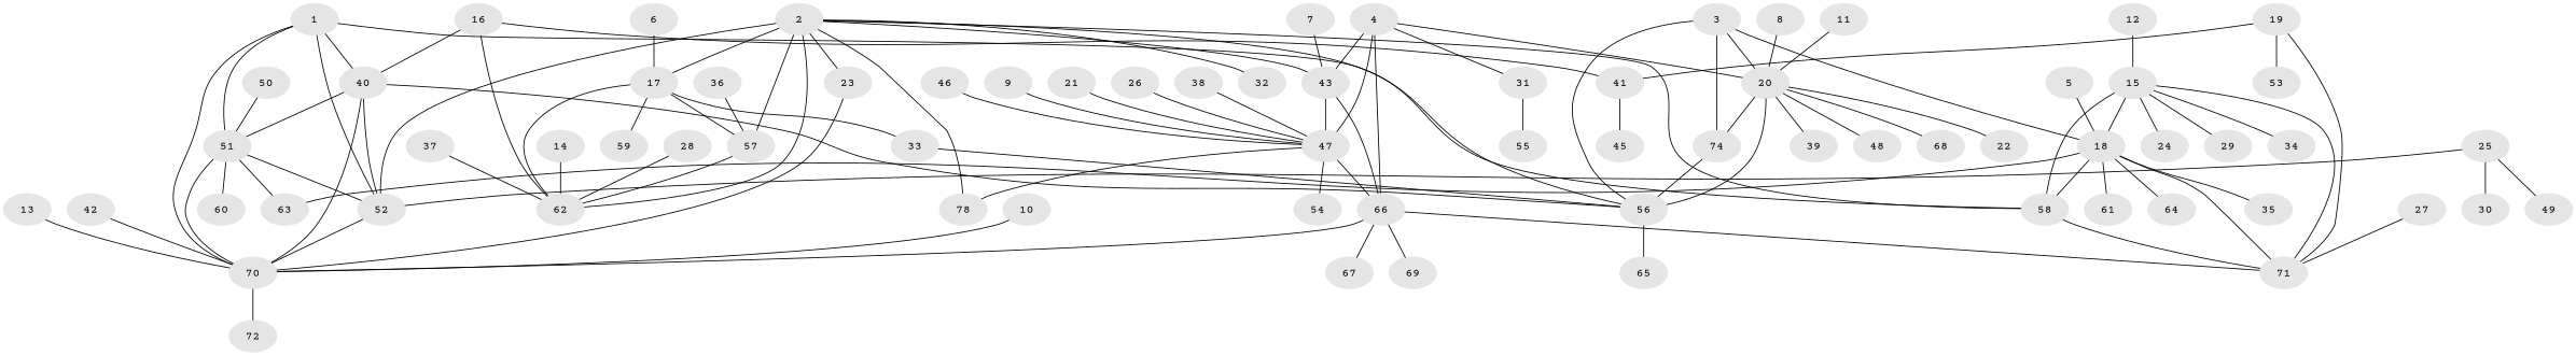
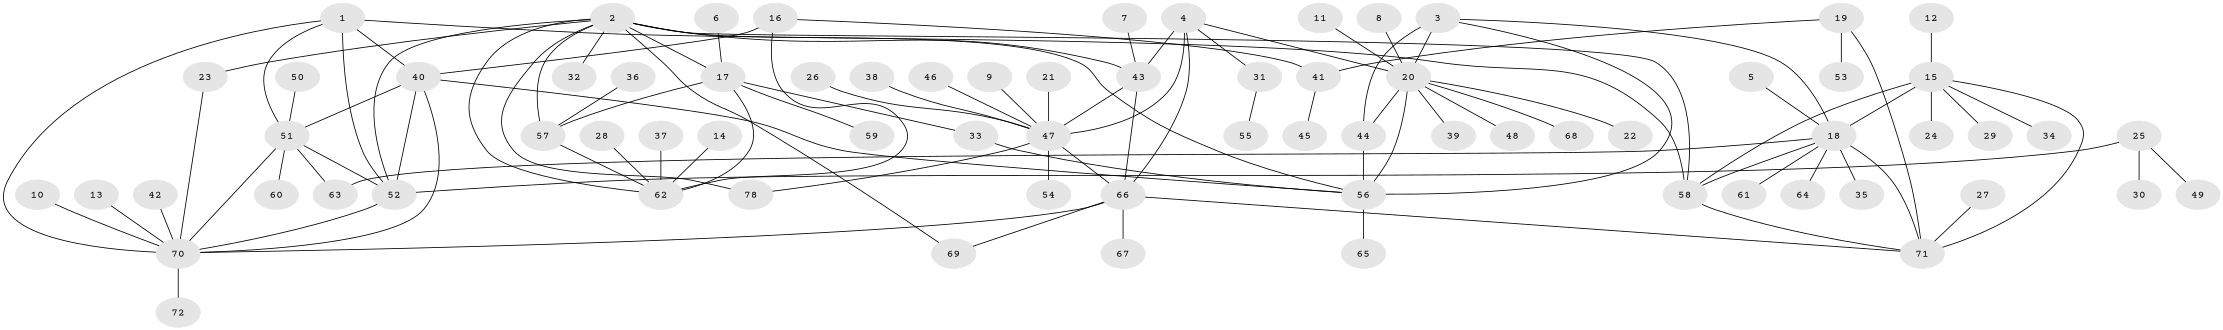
  graph {
    fontname="Courier Prime"
    node [color=gray90 fontname="Courier Prime" style=filled]
    edge [fontname="Courier Prime" weight=1.0]
    1
    40
    51
    52
    58
    70
    56
    63
    60
    71
    72
    2
    17
    23
    32
    43
    57
    62
    69
    n20 [label=78]
    33
    59
    47
    66
    65
    3
    18
    20
-   44 [label=74]
+   44
    35
    61
    64
    22
    39
    48
    68
    4
    31
    55
    54
    67
    5
    6
    7
    8
    9
    10
    11
    12
    15
    24
    29
    34
    13
    14
    16
    41
    45
    19
    53
    21
    25
    30
    49
    26
    27
    28
    36
    37
    38
    42
    46
    50
    1 -- 40 [weight=2.0]
    1 -- 51 [weight=2.0]
    1 -- 52 [weight=2.0]
    1 -- 58
    1 -- 70 [weight=2.0]
    40 -- 51
    40 -- 52
    40 -- 70
    40 -- 56
    51 -- 52
    51 -- 70
    51 -- 63
    51 -- 60
    52 -- 70
    58 -- 71
    70 -- 72
    56 -- 65
    2 -- 52
    2 -- 58
    2 -- 56
    2 -- 17 [weight=4.0]
    2 -- 23
    2 -- 32
    2 -- 43
    2 -- 57 [weight=2.0]
    2 -- 62 [weight=2.0]
+   2 -- 69
    2 -- n20
    17 -- 57 [weight=2.0]
    17 -- 62 [weight=2.0]
    17 -- 33
    17 -- 59
    23 -- 70
    43 -- 47 [weight=2.0]
    43 -- 66
    57 -- 62
    33 -- 56
    47 -- n20
    47 -- 66 [weight=2.0]
    47 -- 54
    66 -- 70
    66 -- 71
    66 -- 69
    66 -- 67
    3 -- 56
    3 -- 18
    3 -- 20 [weight=2.0]
    3 -- 44 [weight=2.0]
    18 -- 58 [weight=2.0]
    18 -- 63
    18 -- 71 [weight=2.0]
    18 -- 35
    18 -- 61
    18 -- 64
    20 -- 56 [weight=2.0]
    20 -- 44 [weight=4.0]
    20 -- 22
    20 -- 39
    20 -- 48
    20 -- 68
    44 -- 56 [weight=2.0]
    4 -- 43 [weight=2.0]
    4 -- 47 [weight=4.0]
    4 -- 66 [weight=2.0]
    4 -- 20
    4 -- 31
    31 -- 55
    5 -- 18
    6 -- 17
    7 -- 43
    8 -- 20
    9 -- 47
    10 -- 70
    11 -- 20
    12 -- 15
    15 -- 58 [weight=2.0]
    15 -- 71 [weight=2.0]
    15 -- 18 [weight=4.0]
    15 -- 24
    15 -- 29
    15 -- 34
    13 -- 70
    14 -- 62
    16 -- 40
    16 -- 62
    16 -- 41
    41 -- 45
    19 -- 71
    19 -- 41
    19 -- 53
    21 -- 47
    25 -- 52
    25 -- 30
    25 -- 49
    26 -- 47
    27 -- 71
    28 -- 62
    36 -- 57
    37 -- 62
    38 -- 47
    42 -- 70
    46 -- 47
    50 -- 51
  }
